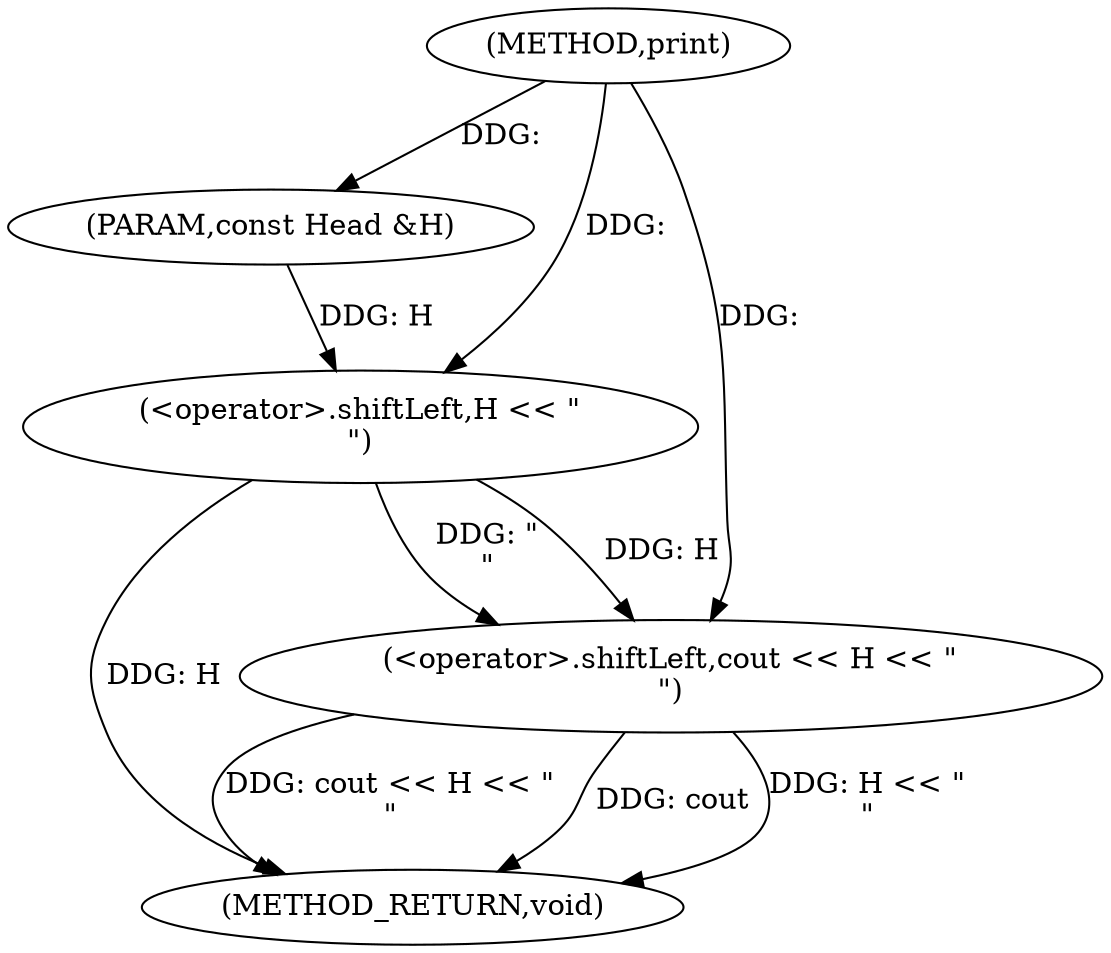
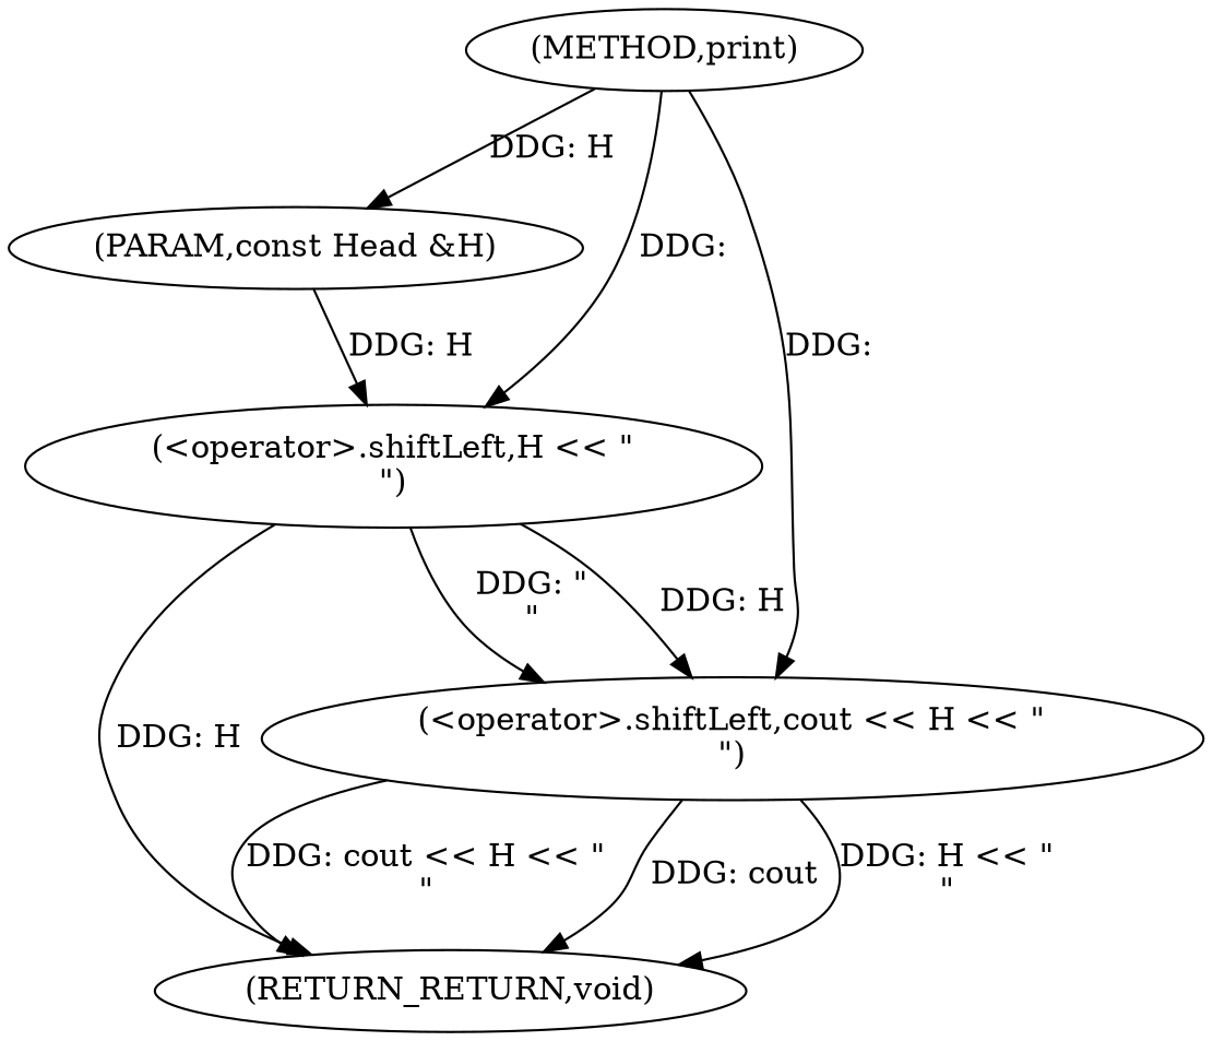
  digraph {
    n1 [label="(METHOD,print)"]
    n2 [label="(PARAM,const Head &H)"]
    n3 [label="(<operator>.shiftLeft,cout << H << \"\n\")"]
    n4 [label="(<operator>.shiftLeft,H << \"\n\")"]
-   n5 [label="(METHOD_RETURN,void)"]
-   n1 -> n2 [label="DDG: "]
+   n5 [label="(RETURN_RETURN,void)"]
+   n1 -> n2 [label="DDG: H"]
    n1 -> n3 [label="DDG: "]
    n1 -> n4 [label="DDG: "]
    n2 -> n4 [label="DDG: H"]
    n3 -> n5 [label="DDG: H << \"\n\""]
    n3 -> n5 [label="DDG: cout << H << \"\n\""]
    n3 -> n5 [label="DDG: cout"]
    n4 -> n3 [label="DDG: \"\n\""]
    n4 -> n3 [label="DDG: H"]
    n4 -> n5 [label="DDG: H"]
  }
